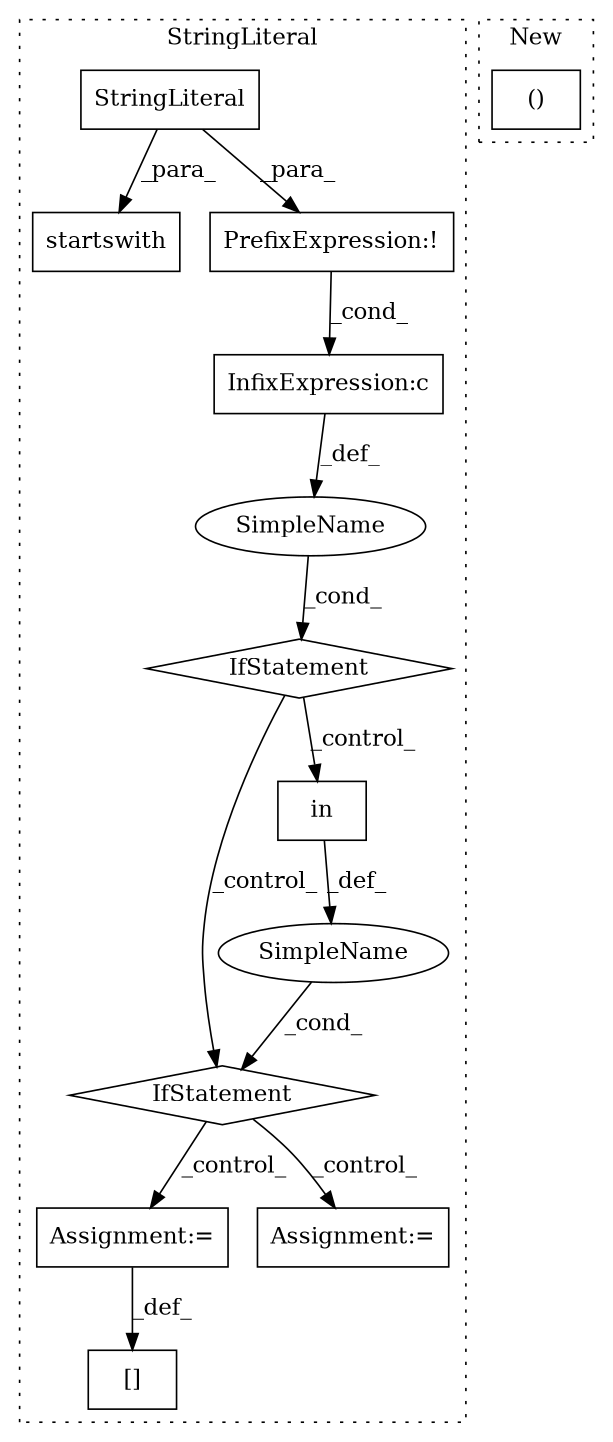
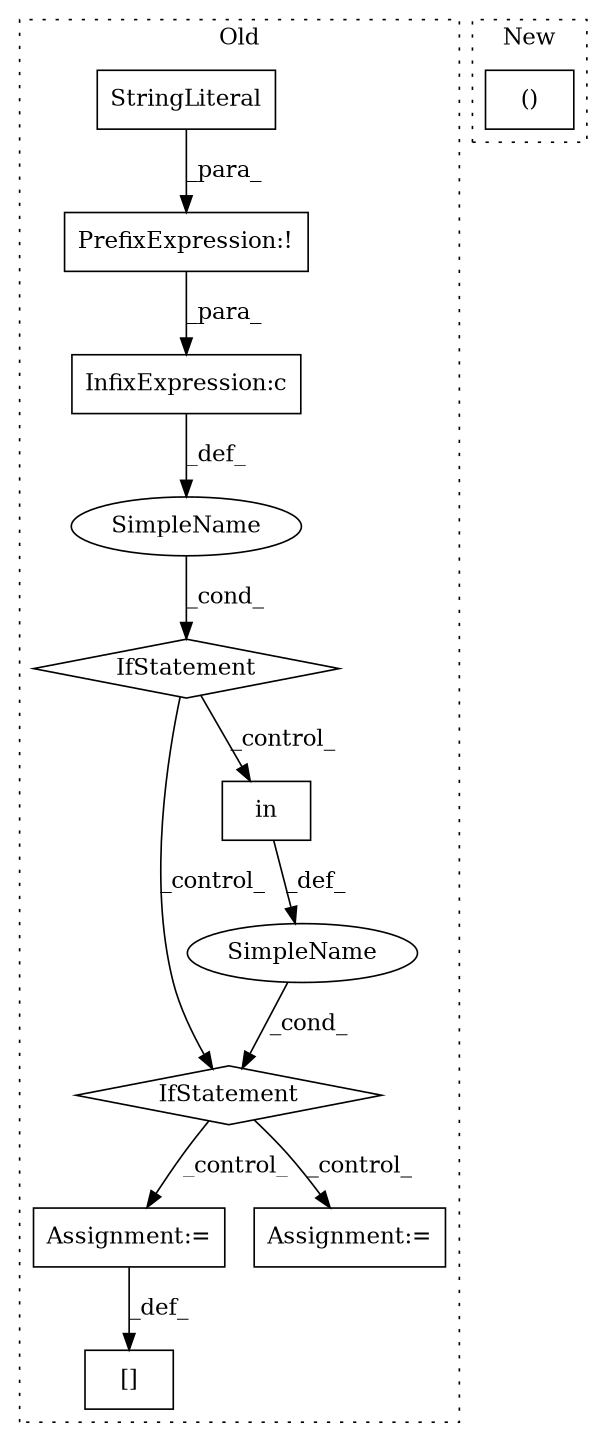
  digraph {
    node [a=25 l=1 shape=box]
-   n1 [a=32 l="11,1" label=startswith s="33339,33357"]
    n2 [a=45 l=7 label=StringLiteral s=33350]
    n3 [l="4,2" label=IfStatement s="33304,33358" shape=diamond]
    n4 [a=7 label="Assignment:=" s=33576]
    n5 [a=42 label=SimpleName shape=ellipse l=""]
    n6 [a=7 label="Assignment:=" s=33594]
    n7 [l="4,2" label=IfStatement s="33370,33467" shape=diamond]
    n8 [a=38 label="PrefixExpression:!" s=33333]
    n9 [a=2 l="7,1" label="[]" s="33563,33575"]
    n10 [a=27 l=4 label="InfixExpression:c" s=33329]
    n11 [a=105 l=34 label=in s=33383]
    n12 [a=42 label=SimpleName shape=ellipse l=""]
    n13 [a=106 l=23 label="()" s=33678]
    subgraph cluster_1 {
-     label=StringLiteral
+     label=Old
      style=dotted
-     n1
      n2
      n3
      n4
      n5
      n6
      n7
      n8
      n9
      n10
      n11
      n12
    }
    subgraph cluster_2 {
      label=New
      style=dotted
      n13
    }
-   n2 -> n1 [label=_para_]
    n2 -> n8 [label=_para_]
    n3 -> n7 [label=_control_]
    n3 -> n11 [label=_control_]
    n4 -> n9 [label=_def_]
    n5 -> n3 [label=_cond_]
    n7 -> n4 [label=_control_]
    n7 -> n6 [label=_control_]
-   n8 -> n10 [label=_cond_]
+   n8 -> n10 [label=_para_]
    n10 -> n5 [label=_def_]
    n11 -> n12 [label=_def_]
    n12 -> n7 [label=_cond_]
  }
